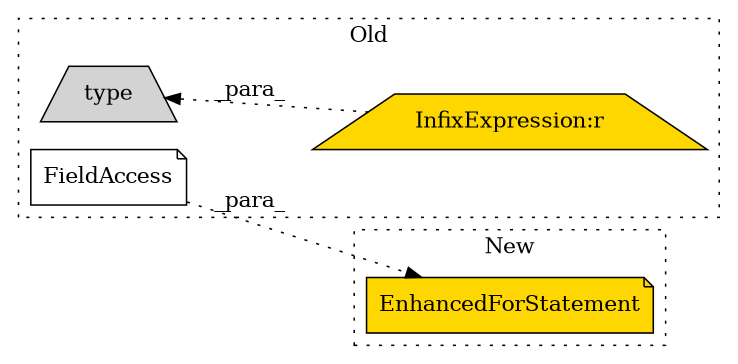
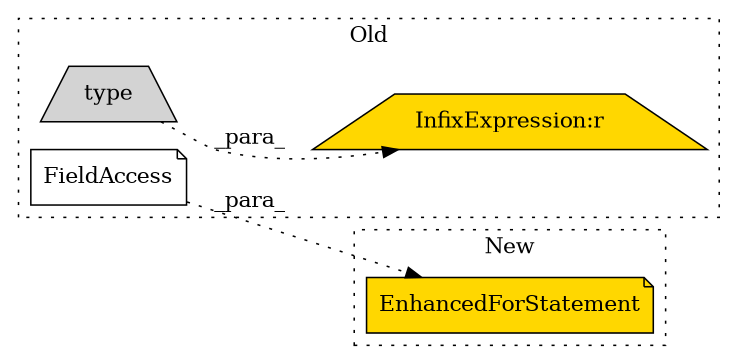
  digraph {
    rankdir=LR
    node [fillcolor=gold shape=trapezium style=filled]
    edge [style=dotted]
    n1 [a=32 fillcolor=lightgrey l="5,1" label=type s="3904,3913"]
    n2 [a=27 l=4 label="InfixExpression:r" s=3914]
    n3 [a=22 fillcolor=white l=8 label=FieldAccess s=3918 shape=note]
    n4 [a=70 l="72,2" label=EnhancedForStatement s="3915,4014" shape=note]
    subgraph cluster_1 {
      label=Old
      style=dotted
      n1
      n2
      n3
    }
    subgraph cluster_2 {
      label=New
      style=dotted
      n4
    }
-   n2 -> n1 [label=_para_]
+   n1 -> n2 [label=_para_]
    n3 -> n4 [label=_para_]
  }
